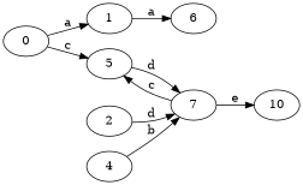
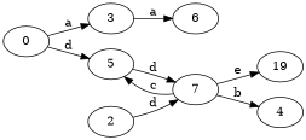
  strict digraph {
    rankdir=LR
    0
-   1
+   1 [label=3]
    5
    6
    7
    2
-   10
+   10 [label=19]
    4
    0 -> 1 [label=a]
-   0 -> 5 [label=c]
+   0 -> 5 [label=d]
    1 -> 6 [label=a]
    5 -> 7 [label=d]
    7 -> 5 [label=c]
    7 -> 10 [label=e]
-   4 -> 7 [label=b]
+   7 -> 4 [label=b]
    2 -> 7 [label=d]
  }
